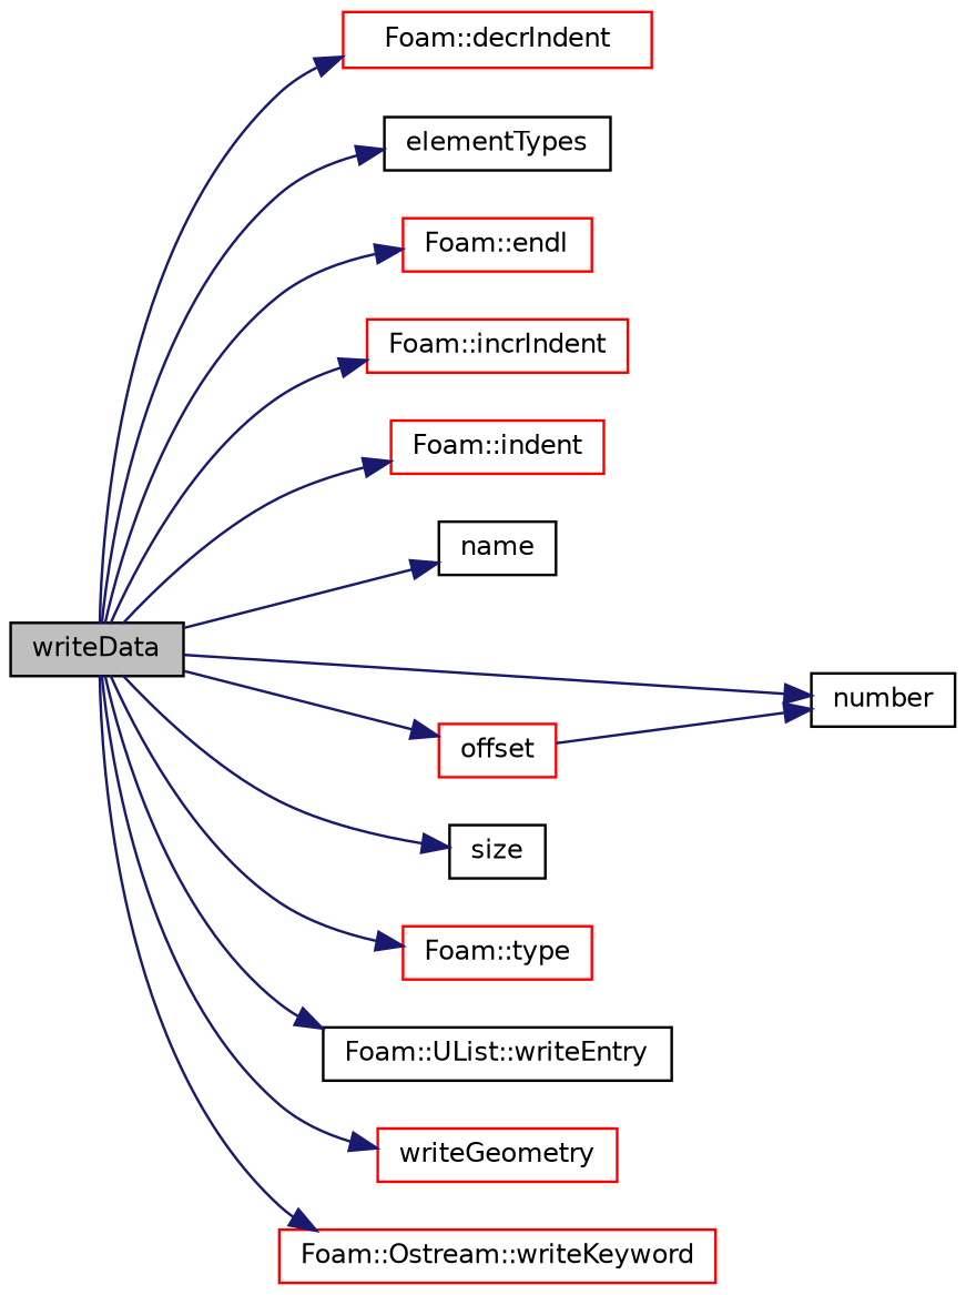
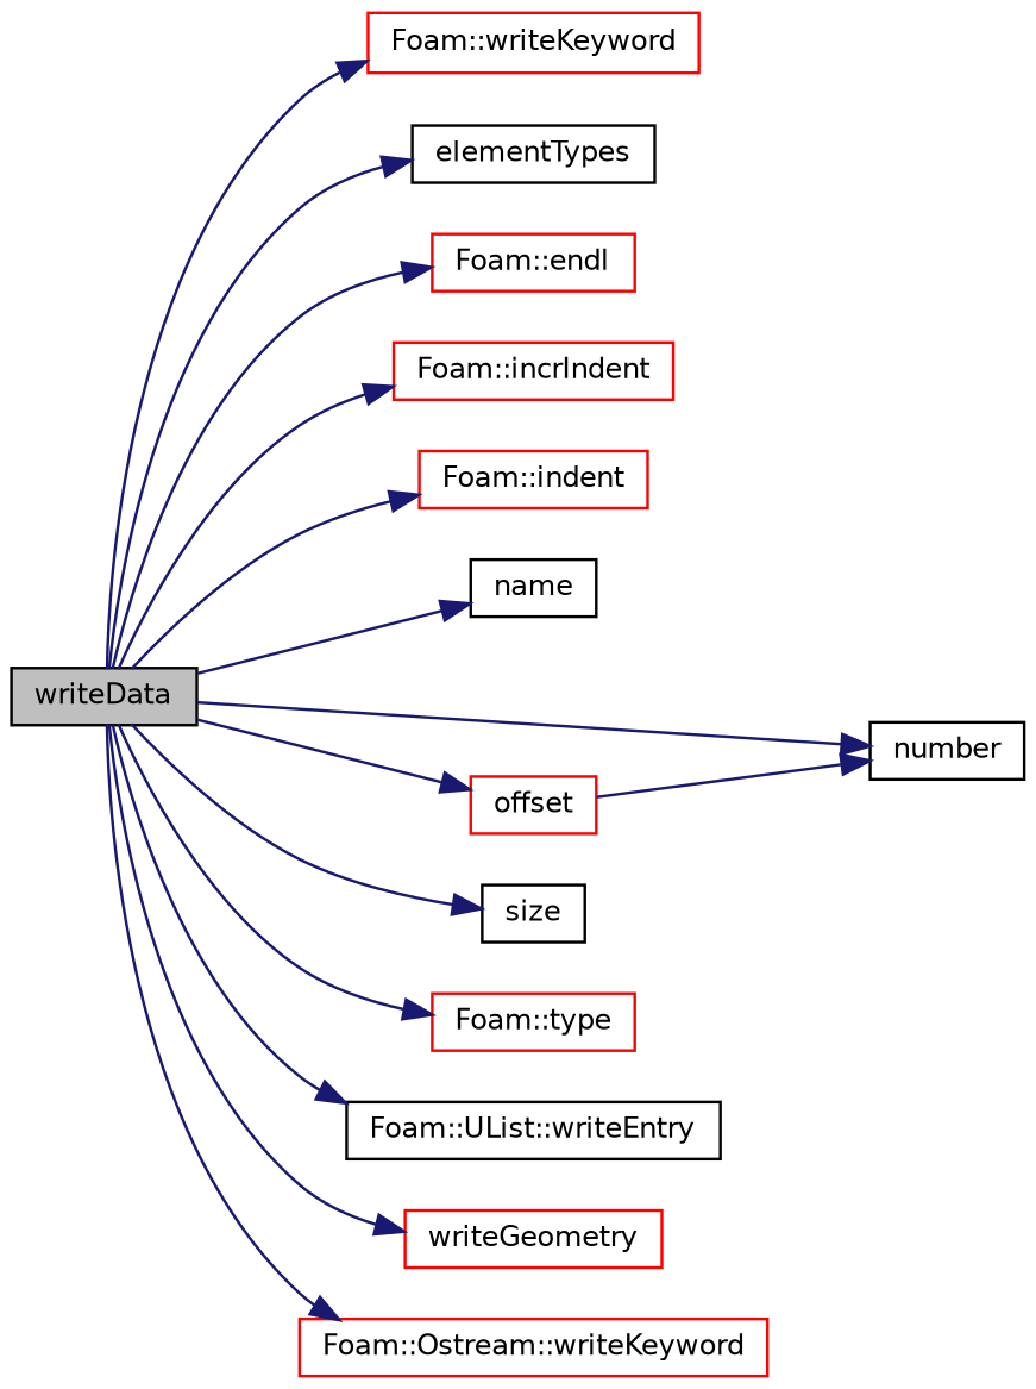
  digraph {
    rankdir=LR
    node [color=red fontname=Helvetica fontsize=10 shape=record]
    edge [color=midnightblue fontname=Helvetica fontsize=10 labelfontname=Helvetica labelfontsize=10 style=solid]
    n1 [color=black fillcolor=grey75 fontcolor=black height=0.2 label=writeData style=filled width=0.4]
-   n2 [height=0.2 label="Foam::decrIndent" width=0.4]
+   n2 [height=0.2 label="Foam::writeKeyword" width=0.4]
    n3 [color=black height=0.2 label=elementTypes width=0.4]
    n4 [height=0.2 label="Foam::endl" width=0.4]
    n5 [height=0.2 label="Foam::incrIndent" width=0.4]
    n6 [height=0.2 label="Foam::indent" width=0.4]
    n7 [color=black height=0.2 label=name width=0.4]
    n8 [color=black height=0.2 label=number width=0.4]
    n9 [height=0.2 label=offset width=0.4]
    n10 [color=black height=0.2 label=size width=0.4]
    n11 [height=0.2 label="Foam::type" width=0.4]
    n12 [color=black height=0.2 label="Foam::UList::writeEntry" width=0.4]
    n13 [height=0.2 label=writeGeometry width=0.4]
    n14 [height=0.2 label="Foam::Ostream::writeKeyword" width=0.4]
    n1 -> n2
    n1 -> n3
    n1 -> n4
    n1 -> n5
    n1 -> n6
    n1 -> n7
    n1 -> n8
    n1 -> n9
    n1 -> n10
    n1 -> n11
    n1 -> n12
    n1 -> n13
    n1 -> n14
    n9 -> n8
  }
